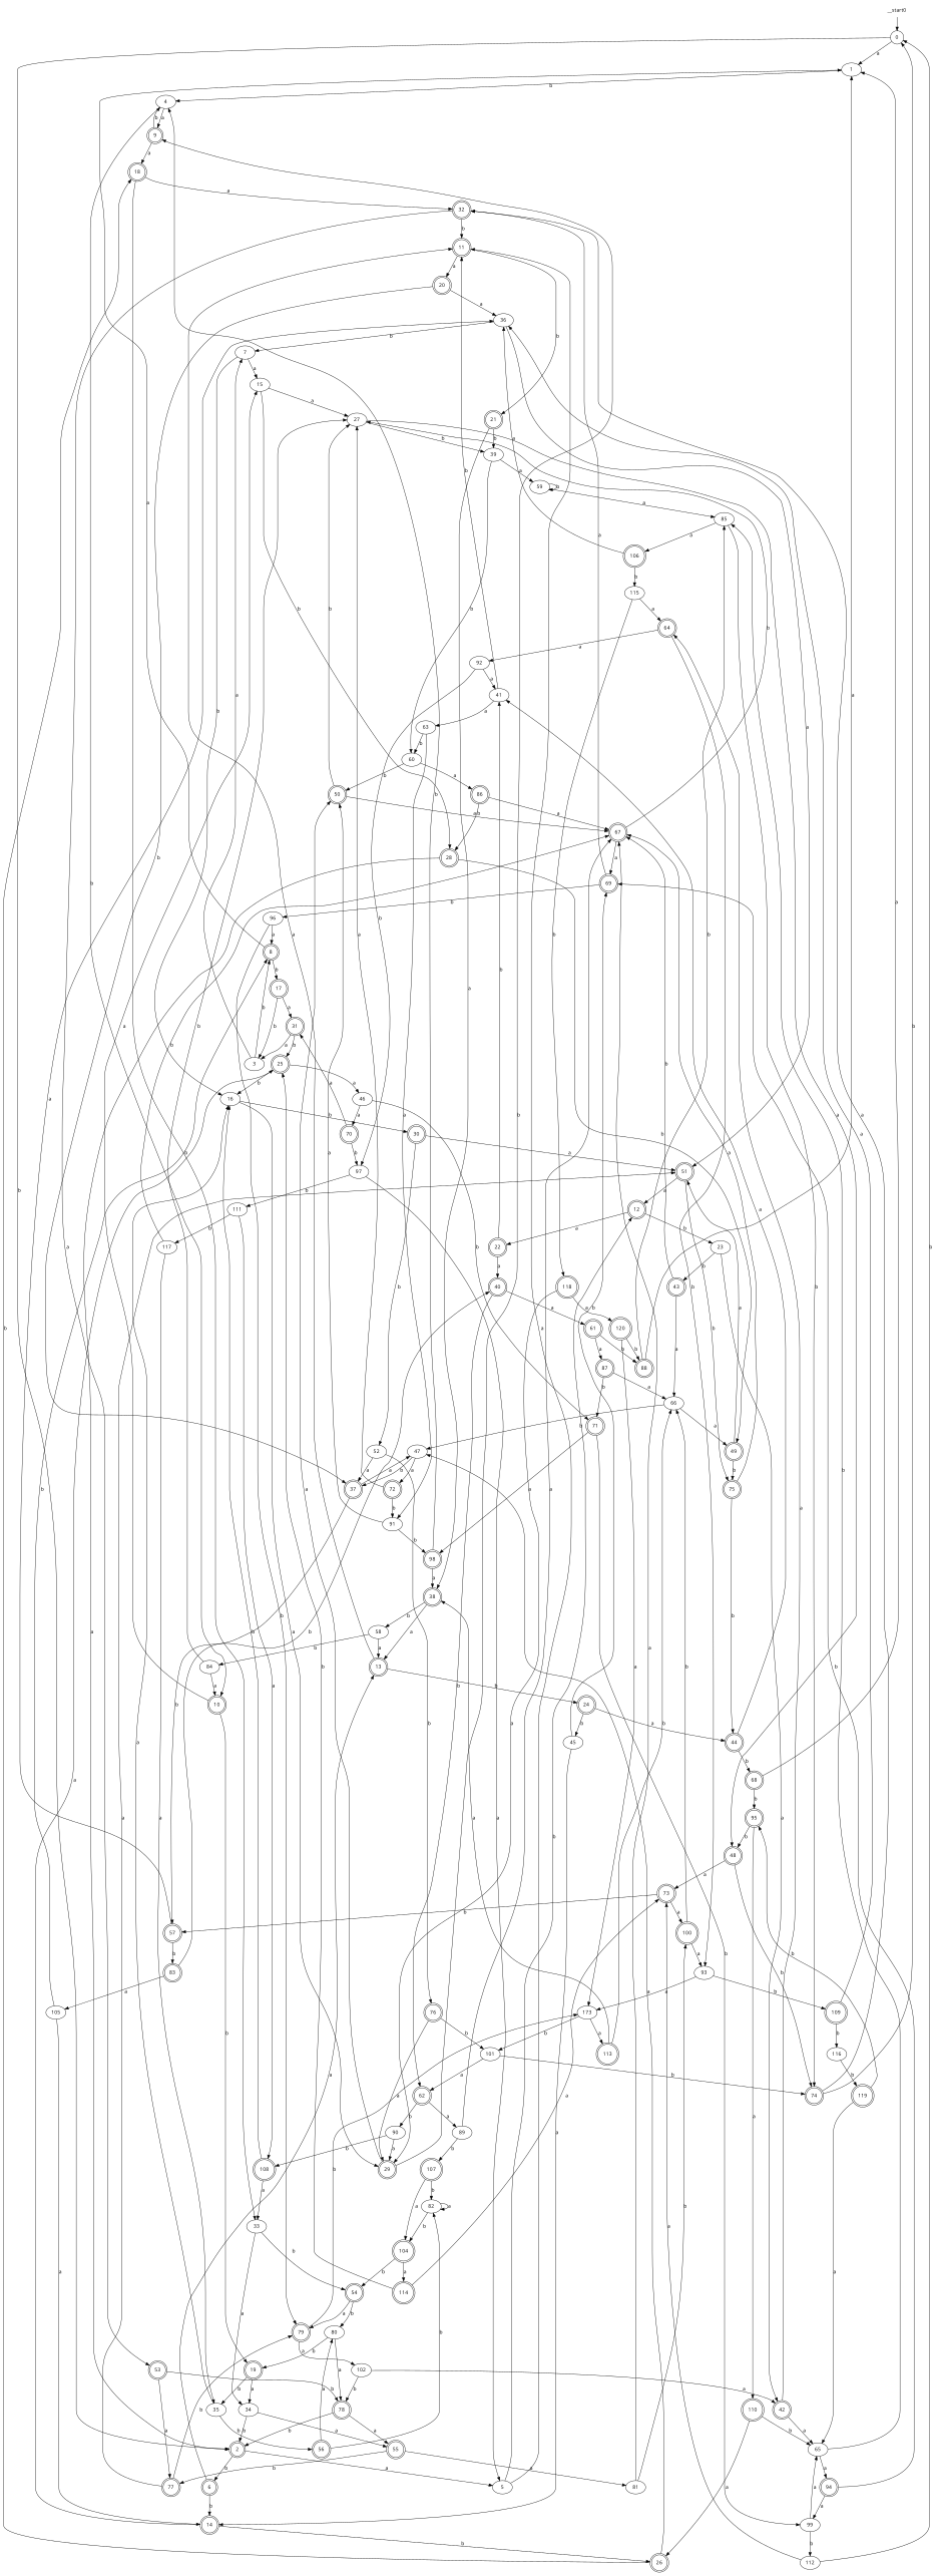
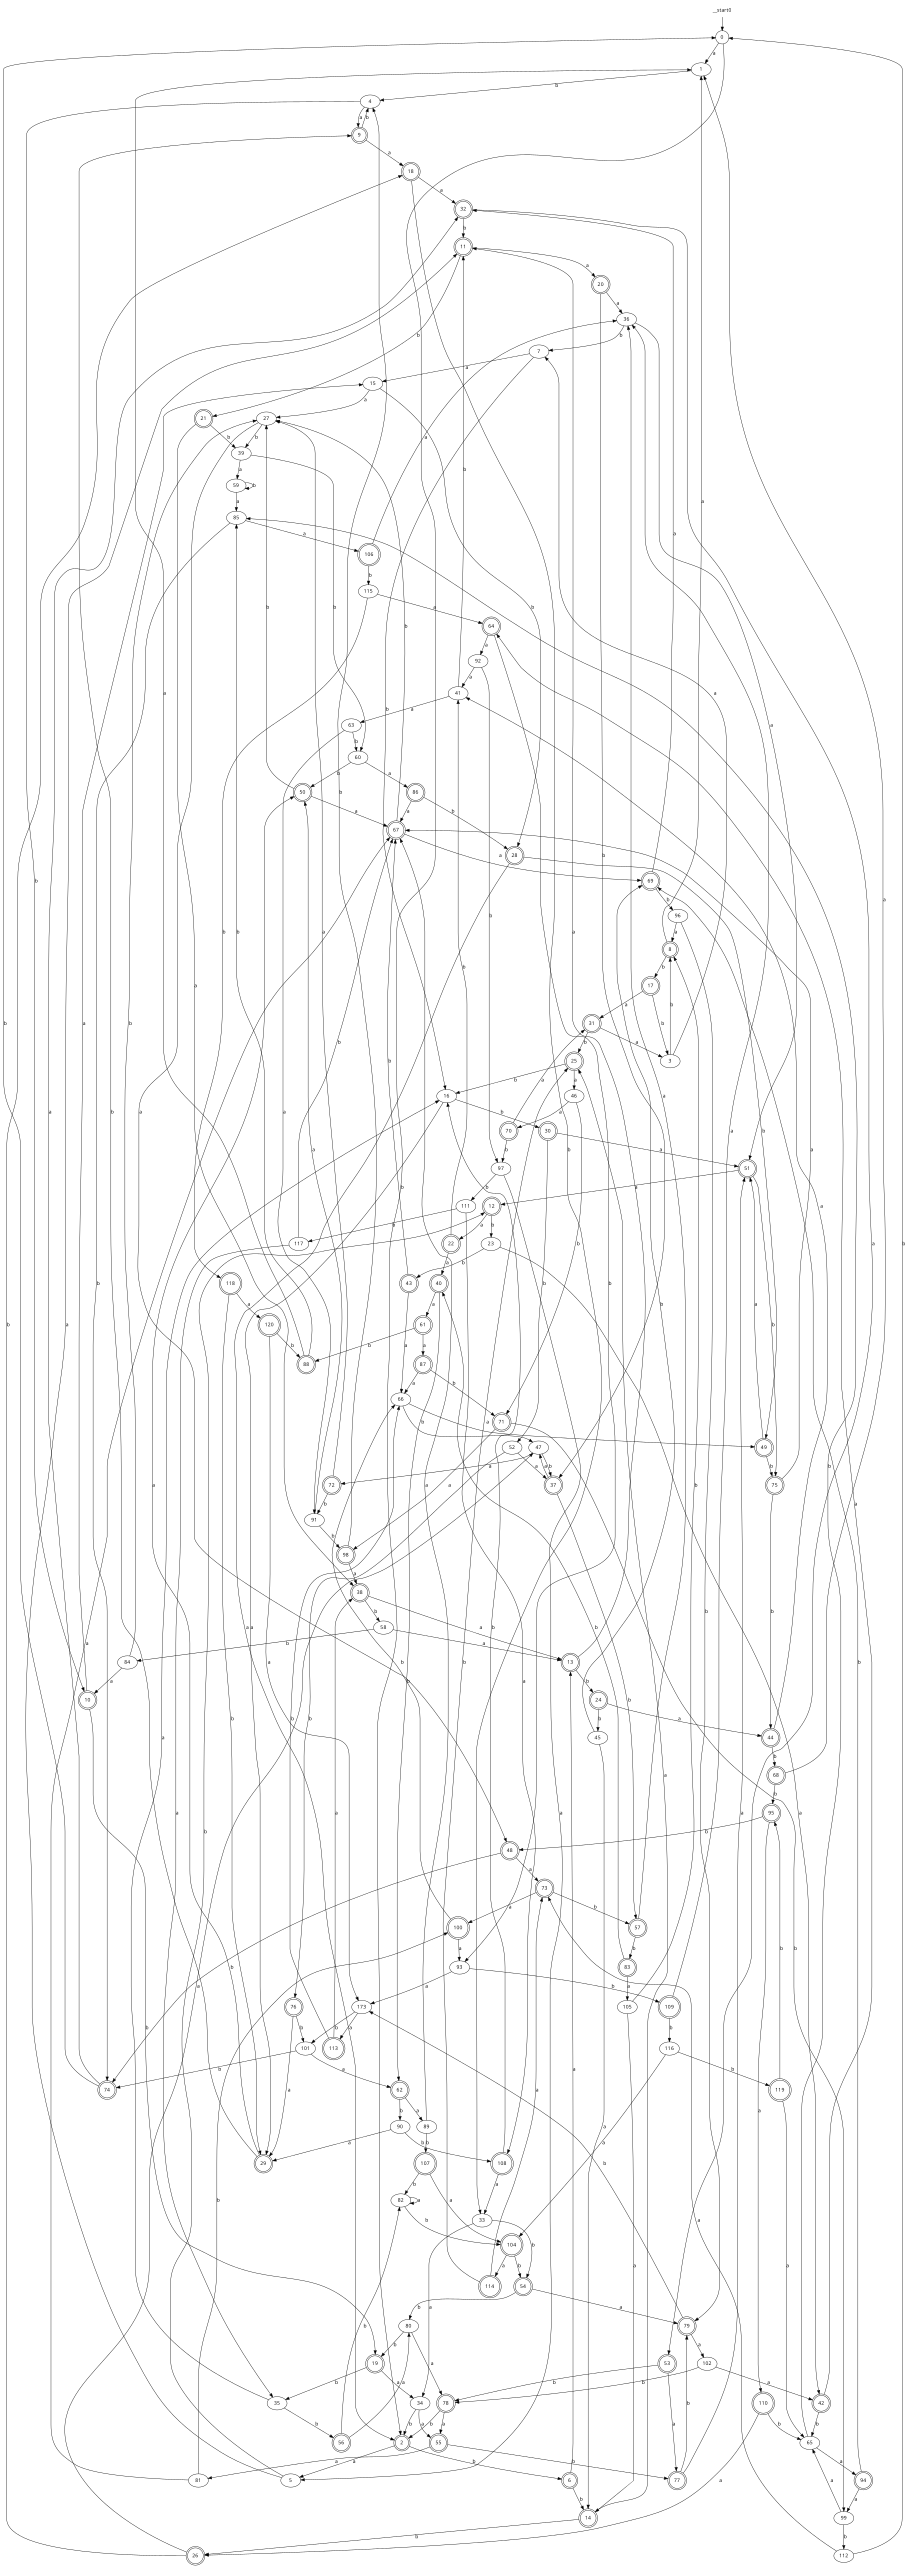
  digraph {
    fontname="Open Sans"
    node [fontname="Open Sans" shape=doublecircle]
    edge [fontname="Open Sans"]
    __start0 [shape=none]
    0 [shape=circle]
    1 [shape=""]
    2
    4 [shape=""]
    5 [shape=""]
    6
    3 [shape=""]
    7 [shape=""]
    8
    9
    10
    11
    12
    13
    14
    15 [shape=""]
    16 [shape=""]
    17
    18
    19
    20
    21
    22
    23 [shape=""]
    24
    25
    26
    27 [shape=""]
    28
    29
    30
    31
    32
    33 [shape=""]
    34 [shape=""]
    35 [shape=""]
    36 [shape=""]
    37
    38
    39 [shape=""]
    40
    41 [shape=""]
    42
    43
    44
    45 [shape=""]
    46 [shape=""]
    47 [shape=""]
    48
    49
    50
    51
    52 [shape=""]
    53
    54
    55
    56
    57
    58 [shape=""]
    59 [shape=""]
    60 [shape=""]
    61
    62
    63 [shape=""]
    64
    65 [shape=""]
    66 [shape=""]
    67
    68
    69
    70
    71
    72
    73
    74
    75
    76
    77
    78
    79
    80 [shape=""]
    81 [shape=""]
    82 [shape=""]
    83
    84 [shape=""]
    85 [shape=""]
    86
    87
    88
    89 [shape=""]
    90 [shape=""]
    91 [shape=""]
    92 [shape=""]
    93 [shape=""]
    94
    95
    96 [shape=""]
    97 [shape=""]
    98
    99 [shape=""]
    100
    101 [shape=""]
    102 [shape=""]
    n105 [label=173 shape=""]
    104
    105 [shape=""]
    106
    107
    108
    109
    110
    111 [shape=""]
    112 [shape=""]
    113
    114
    115 [shape=""]
    116 [shape=""]
    117 [shape=""]
    118
    119
    120
    __start0 -> 0
    0 -> 1 [label=a]
    0 -> 2 [label=b]
    1 -> 4 [label=b]
    2 -> 5 [label=a]
    2 -> 6 [label=b]
    4 -> 9 [label=a]
    4 -> 10 [label=b]
    5 -> 11 [label=a]
    5 -> 12 [label=b]
    6 -> 13 [label=a]
    6 -> 14 [label=b]
    3 -> 7 [label=a]
    3 -> 8 [label=b]
    7 -> 15 [label=a]
    7 -> 16 [label=b]
    8 -> 1 [label=a]
    8 -> 17 [label=b]
    9 -> 4 [label=b]
    9 -> 18 [label=a]
    10 -> 15 [label=a]
    10 -> 19 [label=b]
    11 -> 20 [label=a]
    11 -> 21 [label=b]
    12 -> 22 [label=a]
    12 -> 23 [label=b]
    13 -> 11 [label=a]
    13 -> 24 [label=b]
    14 -> 25 [label=a]
    14 -> 26 [label=b]
    15 -> 27 [label=a]
    15 -> 28 [label=b]
    16 -> 29 [label=a]
    16 -> 30 [label=b]
    17 -> 3 [label=b]
    17 -> 31 [label=a]
    18 -> 32 [label=a]
    18 -> 33 [label=b]
    19 -> 34 [label=a]
    19 -> 35 [label=b]
    20 -> 36 [label=a]
    20 -> 37 [label=b]
    21 -> 38 [label=a]
    21 -> 39 [label=b]
    22 -> 40 [label=a]
    22 -> 41 [label=b]
    23 -> 42 [label=a]
    23 -> 43 [label=b]
    24 -> 44 [label=a]
    24 -> 45 [label=b]
    25 -> 16 [label=b]
    25 -> 46 [label=a]
    26 -> 18 [label=b]
    26 -> 47 [label=a]
    27 -> 39 [label=b]
    27 -> 48 [label=a]
    28 -> 2 [label=a]
    28 -> 49 [label=b]
    29 -> 9 [label=b]
    29 -> 50 [label=a]
    30 -> 51 [label=a]
    30 -> 52 [label=b]
    31 -> 3 [label=a]
    31 -> 25 [label=b]
    32 -> 11 [label=b]
    32 -> 53 [label=a]
    33 -> 34 [label=a]
    33 -> 54 [label=b]
    34 -> 2 [label=b]
    34 -> 55 [label=a]
    35 -> 16 [label=a]
    35 -> 56 [label=b]
    36 -> 7 [label=b]
    36 -> 51 [label=a]
    37 -> 47 [label=a]
    37 -> 57 [label=b]
    38 -> 13 [label=a]
    38 -> 58 [label=b]
    39 -> 59 [label=a]
    39 -> 60 [label=b]
    40 -> 61 [label=a]
    40 -> 62 [label=b]
    41 -> 11 [label=b]
    41 -> 63 [label=a]
    42 -> 64 [label=a]
-   42 -> 65 [label=a]
+   42 -> 65 [label=b]
    43 -> 66 [label=a]
    43 -> 67 [label=b]
    44 -> 41 [label=a]
    44 -> 68 [label=b]
    45 -> 14 [label=a]
    45 -> 69 [label=b]
    46 -> 70 [label=a]
    46 -> 71 [label=b]
    47 -> 37 [label=b]
    47 -> 72 [label=a]
    48 -> 73 [label=a]
    48 -> 74 [label=b]
    49 -> 51 [label=a]
    49 -> 75 [label=b]
    50 -> 27 [label=b]
    50 -> 67 [label=a]
    51 -> 12 [label=a]
    51 -> 75 [label=b]
    52 -> 37 [label=a]
    52 -> 76 [label=b]
    53 -> 77 [label=a]
    53 -> 78 [label=b]
    54 -> 79 [label=a]
    54 -> 80 [label=b]
    55 -> 77 [label=b]
    55 -> 81 [label=a]
    56 -> 80 [label=a]
    56 -> 82 [label=b]
    57 -> 36 [label=a]
    57 -> 83 [label=b]
    58 -> 13 [label=a]
    58 -> 84 [label=b]
    59 -> 59 [label=b]
    59 -> 85 [label=a]
    60 -> 50 [label=b]
    60 -> 86 [label=a]
    61 -> 87 [label=a]
    61 -> 88 [label=b]
    62 -> 89 [label=a]
    62 -> 90 [label=b]
    63 -> 60 [label=b]
    63 -> 91 [label=a]
    64 -> 92 [label=a]
    64 -> 93 [label=b]
    65 -> 85 [label=b]
    65 -> 94 [label=a]
    66 -> 47 [label=b]
    66 -> 49 [label=a]
    67 -> 27 [label=b]
    67 -> 69 [label=a]
    68 -> 1 [label=a]
    68 -> 95 [label=b]
    69 -> 32 [label=a]
    69 -> 96 [label=b]
    70 -> 31 [label=a]
    70 -> 97 [label=b]
    71 -> 98 [label=a]
    71 -> 99 [label=b]
    72 -> 27 [label=a]
    72 -> 91 [label=b]
    73 -> 57 [label=b]
    73 -> 100 [label=a]
    74 -> 0 [label=b]
    74 -> 32 [label=a]
    75 -> 44 [label=b]
    75 -> 67 [label=a]
    76 -> 29 [label=a]
    76 -> 101 [label=b]
    77 -> 51 [label=a]
    77 -> 79 [label=b]
    78 -> 2 [label=b]
    78 -> 55 [label=a]
    79 -> 102 [label=a]
    79 -> n105 [label=b]
    80 -> 19 [label=b]
    80 -> 78 [label=a]
    81 -> 67 [label=a]
    81 -> 100 [label=b]
    82 -> 82 [label=a]
    82 -> 104 [label=b]
    83 -> 40 [label=b]
    83 -> 105 [label=a]
    84 -> 10 [label=a]
    84 -> 27 [label=b]
    85 -> 74 [label=b]
    85 -> 106 [label=a]
    86 -> 28 [label=b]
    86 -> 67 [label=a]
    87 -> 66 [label=a]
    87 -> 71 [label=b]
    88 -> 1 [label=a]
    88 -> 85 [label=b]
    89 -> 67 [label=a]
    89 -> 107 [label=b]
    90 -> 29 [label=a]
    90 -> 108 [label=b]
    91 -> 50 [label=a]
    91 -> 98 [label=b]
    92 -> 41 [label=a]
    92 -> 97 [label=b]
    93 -> n105 [label=a]
    93 -> 109 [label=b]
    94 -> 69 [label=b]
    94 -> 99 [label=a]
    95 -> 48 [label=b]
    95 -> 110 [label=a]
    96 -> 8 [label=a]
    96 -> 79 [label=b]
    97 -> 5 [label=a]
    97 -> 111 [label=b]
    98 -> 4 [label=b]
    98 -> 38 [label=a]
    99 -> 65 [label=a]
    99 -> 112 [label=b]
    100 -> 66 [label=b]
    100 -> 93 [label=a]
    101 -> 62 [label=a]
    101 -> 74 [label=b]
    102 -> 42 [label=a]
    102 -> 78 [label=b]
    n105 -> 101 [label=b]
    n105 -> 113 [label=a]
    104 -> 54 [label=b]
    104 -> 114 [label=a]
    105 -> 8 [label=b]
    105 -> 14 [label=a]
    106 -> 36 [label=a]
    106 -> 115 [label=b]
    107 -> 82 [label=b]
    107 -> 104 [label=a]
    108 -> 16 [label=b]
    108 -> 33 [label=a]
    109 -> 36 [label=a]
    109 -> 116 [label=b]
    110 -> 26 [label=a]
    110 -> 65 [label=b]
    111 -> 108 [label=a]
    111 -> 117 [label=b]
    112 -> 0 [label=b]
    112 -> 73 [label=a]
    113 -> 38 [label=a]
    113 -> 66 [label=b]
    114 -> 25 [label=b]
    114 -> 73 [label=a]
    115 -> 64 [label=a]
    115 -> 118 [label=b]
+   116 -> 104 [label=a]
    116 -> 119 [label=b]
    117 -> 35 [label=a]
    117 -> 67 [label=b]
-   118 -> 29 [label=a]
+   118 -> 29 [label=b]
    118 -> 120 [label=a]
    119 -> 65 [label=a]
    119 -> 95 [label=b]
    120 -> 88 [label=b]
    120 -> n105 [label=a]
  }
